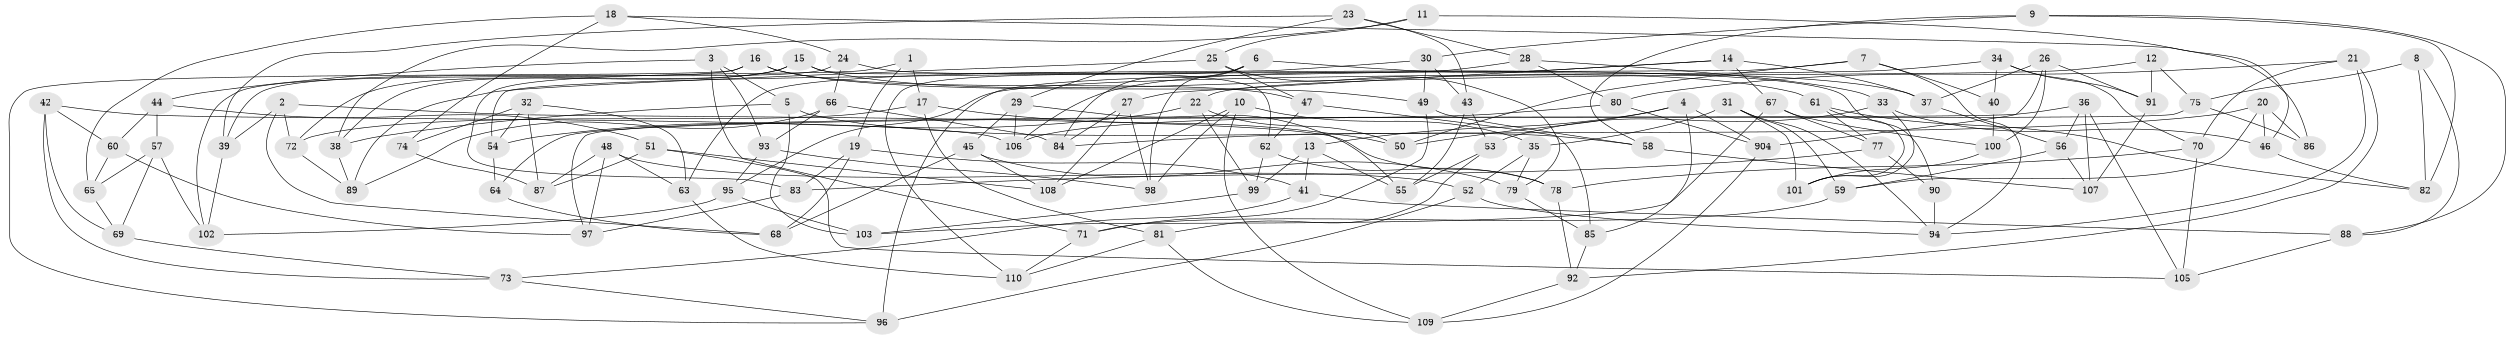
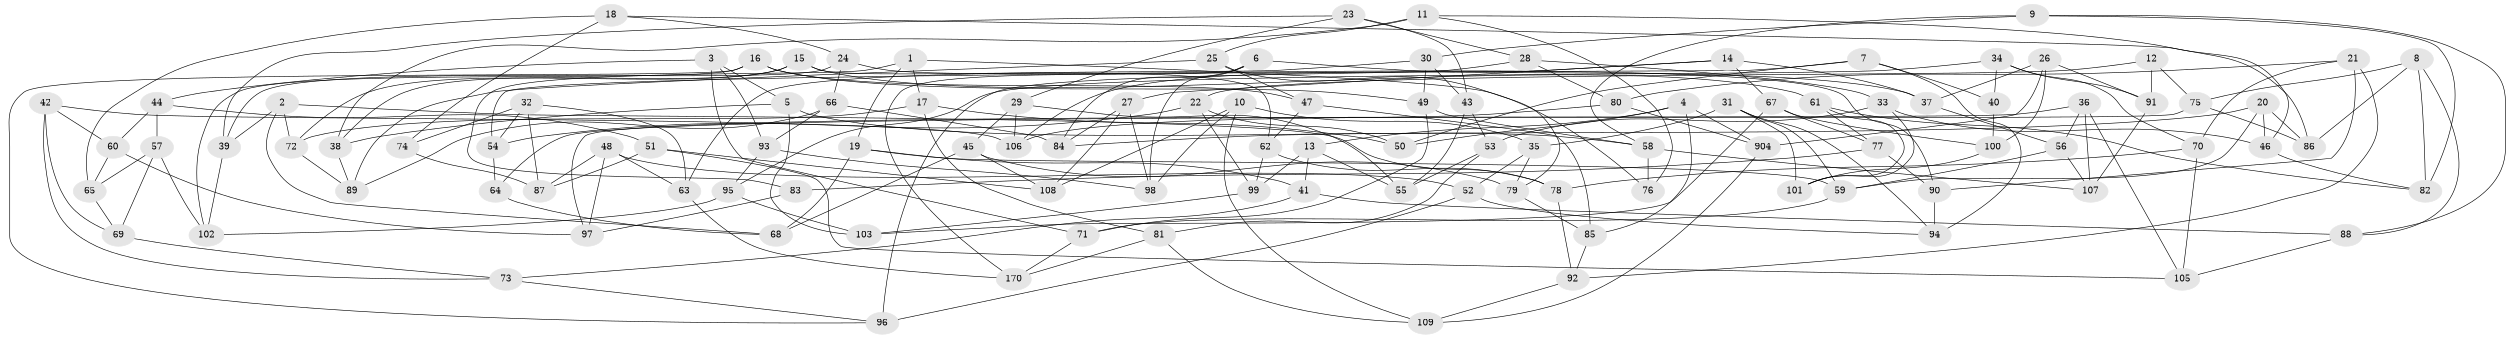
  graph {
    node [color=gray90 style=filled]
    1
    17
    19
+   76
    83
    72
    50
    81
    68
    41
    97
    2
    39
    78
    102
    89
    92
    3
    5
    44
    71
    93
    38
    103
    58
    60
    51
    57
-   110
+   110 [label=170]
    98
    95
    4
    13
    85
    n35 [label=904]
    55
    99
    109
    6
    37
    84
    56
    7
    40
    54
    94
    100
    64
    8
    75
    82
    86
    88
    105
    9
    30
    49
    43
    63
    107
    10
    35
    108
    79
    52
    11
    25
    46
    47
    12
    22
    91
    74
    87
    73
    14
    27
    67
    106
    77
    15
    61
    62
    101
    16
    96
    18
    24
    65
    90
    66
    69
    20
    59
    21
    70
    80
    23
    28
    29
    33
    45
    53
    26
    31
    32
    34
    36
    42
    48
    1 -- 17
    1 -- 19
+   1 -- 76
    1 -- 83
    17 -- 72
    17 -- 50
    17 -- 81
-   19 -- 83
+   19 -- 59
    19 -- 68
    19 -- 41
    83 -- 97
    72 -- 89
    81 -- 110
    81 -- 109
    41 -- 88
    41 -- 73
    2 -- 72
    2 -- 68
    2 -- 39
    2 -- 78
    39 -- 102
    78 -- 92
    92 -- 109
    3 -- 5
    3 -- 44
    3 -- 71
    3 -- 93
    5 -- 38
    5 -- 103
    5 -- 58
    44 -- 60
    44 -- 51
    44 -- 57
    71 -- 110
    93 -- 98
    93 -- 95
    38 -- 89
+   58 -- 76
    58 -- 107
    60 -- 97
    60 -- 65
    51 -- 105
    51 -- 108
    51 -- 87
    57 -- 102
    57 -- 65
    57 -- 69
    95 -- 102
    95 -- 103
    4 -- 50
    4 -- 13
    4 -- 85
    4 -- n35
    13 -- 41
    13 -- 55
    13 -- 99
    85 -- 92
    n35 -- 109
    99 -- 103
    6 -- 110
    6 -- 98
    6 -- 37
    6 -- 84
    37 -- 56
    56 -- 107
    56 -- 59
    7 -- 50
    7 -- 40
    7 -- 54
    7 -- 94
    40 -- 100
    54 -- 64
    100 -- 101
    64 -- 68
    8 -- 75
    8 -- 82
+   8 -- 86
    8 -- 88
    75 -- 97
    75 -- 86
    88 -- 105
    9 -- 58
    9 -- 82
    9 -- 88
    9 -- 30
    30 -- 49
    30 -- 43
    30 -- 63
    49 -- 71
    49 -- 58
    43 -- 55
    43 -- 53
    63 -- 110
    10 -- 98
    10 -- 109
    10 -- 35
    10 -- 108
    35 -- 79
    35 -- 52
    79 -- 85
    52 -- 94
    52 -- 96
+   11 -- 76
    11 -- 38
    11 -- 25
    11 -- 46
    25 -- 89
    25 -- 79
    25 -- 47
    46 -- 82
    47 -- 85
    47 -- 62
    12 -- 75
    12 -- 22
    12 -- 91
    22 -- 50
    22 -- 99
    22 -- 54
    91 -- 107
    74 -- 87
    73 -- 96
    14 -- 37
    14 -- 27
    14 -- 67
    14 -- 106
    27 -- 98
    27 -- 84
    27 -- 108
    67 -- 103
    67 -- 100
    67 -- 77
    77 -- 83
    77 -- 90
    15 -- 72
    15 -- 38
    15 -- 61
    15 -- 62
    61 -- 82
    61 -- 77
    61 -- 101
    62 -- 78
    62 -- 99
    16 -- 102
    16 -- 49
    16 -- 47
    16 -- 96
    18 -- 86
    18 -- 74
    18 -- 24
    18 -- 65
    24 -- 39
    24 -- 90
    24 -- 66
    65 -- 69
    90 -- 94
    66 -- 89
    66 -- 93
    66 -- 84
    69 -- 73
    20 -- 84
    20 -- 86
    20 -- 46
    20 -- 59
    59 -- 71
    21 -- 92
-   21 -- 94
+   21 -- 90
    21 -- 70
    21 -- 80
    70 -- 78
    70 -- 105
    80 -- n35
    80 -- 106
    23 -- 39
    23 -- 43
    23 -- 28
    23 -- 29
    28 -- 96
    28 -- 80
    28 -- 33
    29 -- 55
    29 -- 106
    29 -- 45
    33 -- 46
    33 -- 101
    33 -- 53
    45 -- 68
    45 -- 108
    45 -- 79
    53 -- 81
    53 -- 55
    26 -- n35
    26 -- 37
    26 -- 100
    26 -- 91
    31 -- 94
    31 -- 35
    31 -- 101
    31 -- 59
    32 -- 54
    32 -- 63
    32 -- 74
    32 -- 87
    34 -- 95
    34 -- 40
    34 -- 91
    34 -- 70
    36 -- 56
    36 -- 64
    36 -- 105
    36 -- 107
    42 -- 60
    42 -- 73
    42 -- 106
    42 -- 69
    48 -- 97
    48 -- 63
    48 -- 52
    48 -- 87
  }
